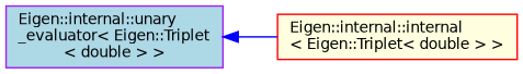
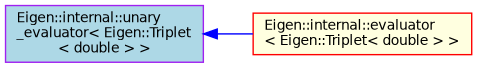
  digraph {
    rankdir=LR
    node [fontname=Helvetica fontsize=10 shape=box style=filled]
    n1 [color=purple fillcolor=lightblue height=0.2 label="Eigen::internal::unary\l_evaluator\< Eigen::Triplet\l\< double \> \>" width=0.4]
-   n2 [color=red fillcolor=lightyellow height=0.2 label="Eigen::internal::internal\l\< Eigen::Triplet\< double \> \>" width=0.4]
+   n2 [color=red fillcolor=lightyellow height=0.2 label="Eigen::internal::evaluator\l\< Eigen::Triplet\< double \> \>" width=0.4]
    n1 -> n2 [color=blue dir=back fontname=Helvetica fontsize=10 labelfontname=Helvetica labelfontsize=10 style=solid]
  }
